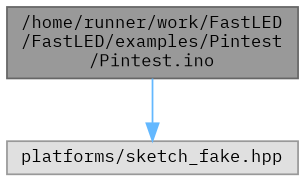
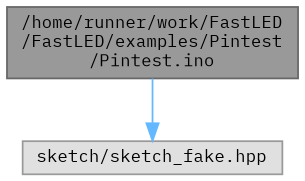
  digraph {
    fontname="IBM Plex Mono"
    node [fontname="IBM Plex Mono" fontsize=10 shape=box style=filled]
    n1 [color=gray40 fillcolor=grey60 fontcolor=black height=0.2 label="/home/runner/work/FastLED\l/FastLED/examples/Pintest\l/Pintest.ino" width=0.4]
-   n2 [color=grey60 fillcolor="#E0E0E0" height=0.2 label="platforms/sketch_fake.hpp" width=0.4]
+   n2 [color=grey60 fillcolor="#E0E0E0" height=0.2 label="sketch/sketch_fake.hpp" width=0.4]
    n1 -> n2 [color=steelblue1 fontname="IBM Plex Mono" fontsize=10 labelfontname=Helvetica labelfontsize=10 style=solid]
  }
